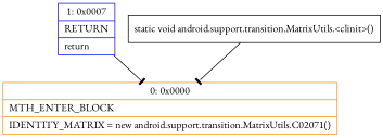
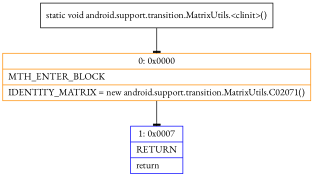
  digraph {
    fontname="EB Garamond"
    node [shape=record fontname="EB Garamond"]
    edge [arrowhead=tee fontname="EB Garamond"]
    n1 [label="{0\:\ 0x0000|MTH_ENTER_BLOCK\l|IDENTITY_MATRIX = new android.support.transition.MatrixUtils.C02071()\l}" color=darkorange]
    n2 [label="{1\:\ 0x0007|RETURN\l|return\l}" color=blue]
    n3 [label="{static void android.support.transition.MatrixUtils.\<clinit\>() }" color=black]
-   n2 -> n1
+   n1 -> n2
    n3 -> n1
  }
